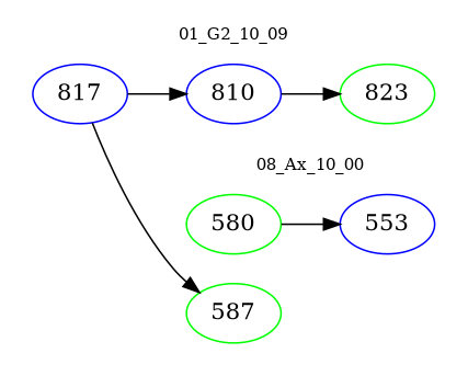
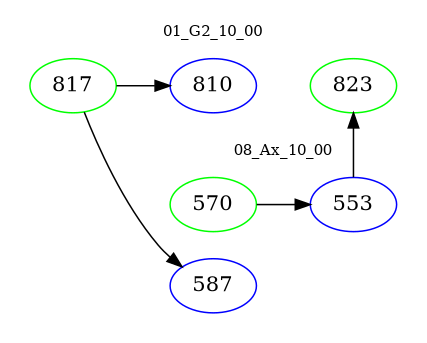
  digraph {
    rankdir=LR
    node [color=green]
    edge [color=black]
-   n1 [label=580]
+   n1 [label=570]
    n2 [color=blue label=553]
-   n3 [label=587]
-   n4 [color=blue label=817]
+   n3 [color=blue label=587]
+   n4 [label=817]
    n5 [color=blue label=810]
    n6 [label=823]
    subgraph cluster_1 {
      color=white
      fontsize=10
      label="08_Ax_10_00"
      n1
      n2
      n3
    }
    subgraph cluster_2 {
      color=white
      fontsize=10
-     label="01_G2_10_09"
+     label="01_G2_10_00"
      n4
      n5
      n6
    }
    n1 -> n2
    n4 -> n3
    n4 -> n5
-   n5 -> n6
+   n2 -> n6
  }
